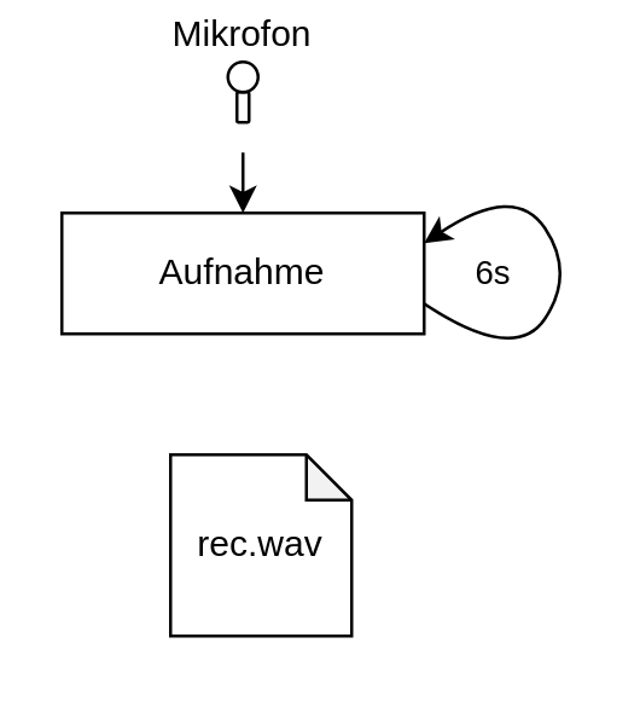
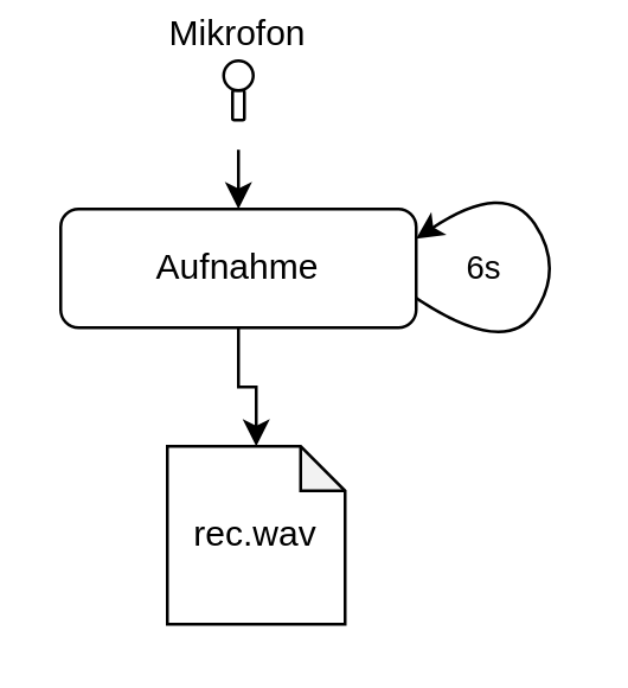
  <mxCell id="0" />
  <mxCell id="1" parent="0" />
  <mxCell id="2" style="edgeStyle=orthogonalEdgeStyle;rounded=0;orthogonalLoop=1;jettySize=auto;html=1;entryX=0.5;entryY=0;entryDx=0;entryDy=0;" parent="1" target="4" edge="1"><mxGeometry relative="1" as="geometry"><mxPoint x="80" y="50" as="sourcePoint" /></mxGeometry></mxCell>
- <mxCell id="4" value="Aufnahme" style="rounded=0;whiteSpace=wrap;html=1;fillColor=none;" parent="1" vertex="1"><mxGeometry x="20" y="70" width="120" height="40" as="geometry" /></mxCell>
+ <mxCell id="3" style="edgeStyle=orthogonalEdgeStyle;rounded=0;orthogonalLoop=1;jettySize=auto;html=1;entryX=0.5;entryY=0;entryDx=0;entryDy=0;entryPerimeter=0;" parent="1" source="4" target="5" edge="1"><mxGeometry relative="1" as="geometry" /></mxCell>
+ <mxCell id="4" value="Aufnahme" style="whiteSpace=wrap;html=1;fillColor=none;rounded=1;" parent="1" vertex="1"><mxGeometry x="20" y="70" width="120" height="40" as="geometry" /></mxCell>
  <mxCell id="5" value="rec.wav" style="shape=note;whiteSpace=wrap;html=1;backgroundOutline=1;darkOpacity=0.05;fillColor=none;size=15;" parent="1" vertex="1"><mxGeometry x="56" y="150" width="60" height="60" as="geometry" /></mxCell>
  <mxCell id="6" value="6s" style="curved=1;endArrow=classic;html=1;rounded=0;exitX=1;exitY=0.75;exitDx=0;exitDy=0;entryX=1;entryY=0.25;entryDx=0;entryDy=0;labelPosition=left;verticalLabelPosition=middle;align=right;verticalAlign=middle;" parent="1" source="4" target="4" edge="1"><mxGeometry x="0.154" y="17" width="50" height="50" relative="1" as="geometry"><mxPoint x="160" y="120" as="sourcePoint" /><mxPoint x="210" y="70" as="targetPoint" /><Array as="points"><mxPoint x="170" y="120" /><mxPoint x="190" y="90" /><mxPoint x="170" y="60" /></Array><mxPoint as="offset" /></mxGeometry></mxCell>
  <mxCell id="7" value="Mikrofon" style="ellipse;whiteSpace=wrap;html=1;aspect=fixed;shadow=0;sketch=0;fontSize=12;strokeColor=default;strokeWidth=1;fillColor=none;gradientColor=none;labelPosition=center;verticalLabelPosition=top;align=center;verticalAlign=bottom;" parent="1" vertex="1"><mxGeometry x="75" y="20" width="10" height="10" as="geometry" /></mxCell>
  <mxCell id="8" value="" style="rounded=1;whiteSpace=wrap;html=1;shadow=0;sketch=0;fontSize=12;strokeColor=default;strokeWidth=1;fillColor=none;gradientColor=none;" parent="1" vertex="1"><mxGeometry x="78" y="30" width="4" height="10" as="geometry" /></mxCell>
